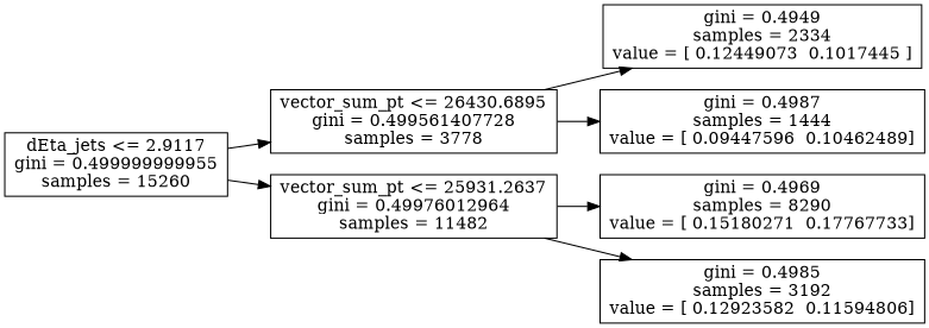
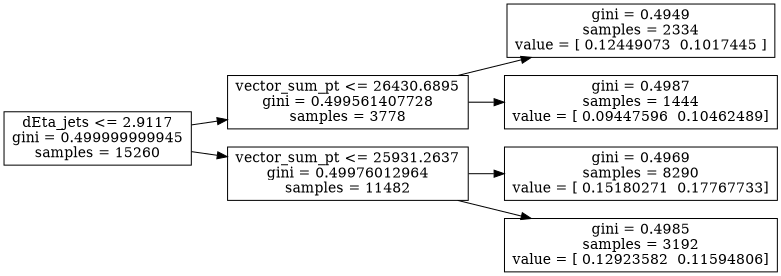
  digraph {
    rankdir=LR
    node [shape=box]
-   n1 [label="dEta_jets <= 2.9117\ngini = 0.499999999955\nsamples = 15260"]
+   n1 [label="dEta_jets <= 2.9117\ngini = 0.499999999945\nsamples = 15260"]
    n2 [label="vector_sum_pt <= 26430.6895\ngini = 0.499561407728\nsamples = 3778"]
    n3 [label="vector_sum_pt <= 25931.2637\ngini = 0.49976012964\nsamples = 11482"]
    n4 [label="gini = 0.4949\nsamples = 2334\nvalue = [ 0.12449073  0.1017445 ]"]
    n5 [label="gini = 0.4987\nsamples = 1444\nvalue = [ 0.09447596  0.10462489]"]
    n6 [label="gini = 0.4969\nsamples = 8290\nvalue = [ 0.15180271  0.17767733]"]
    n7 [label="gini = 0.4985\nsamples = 3192\nvalue = [ 0.12923582  0.11594806]"]
    n1 -> n2
    n1 -> n3
    n2 -> n4
    n2 -> n5
    n3 -> n6
    n3 -> n7
  }
